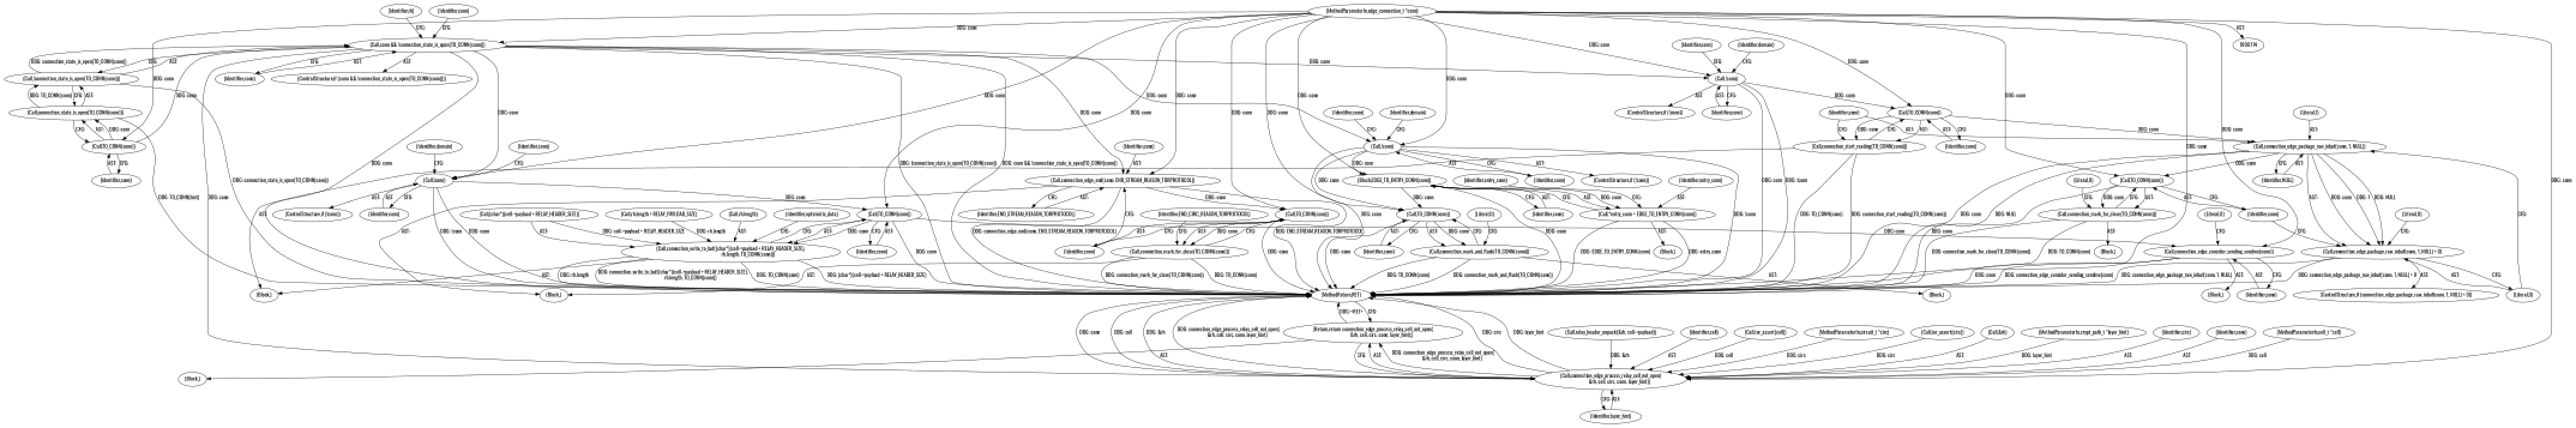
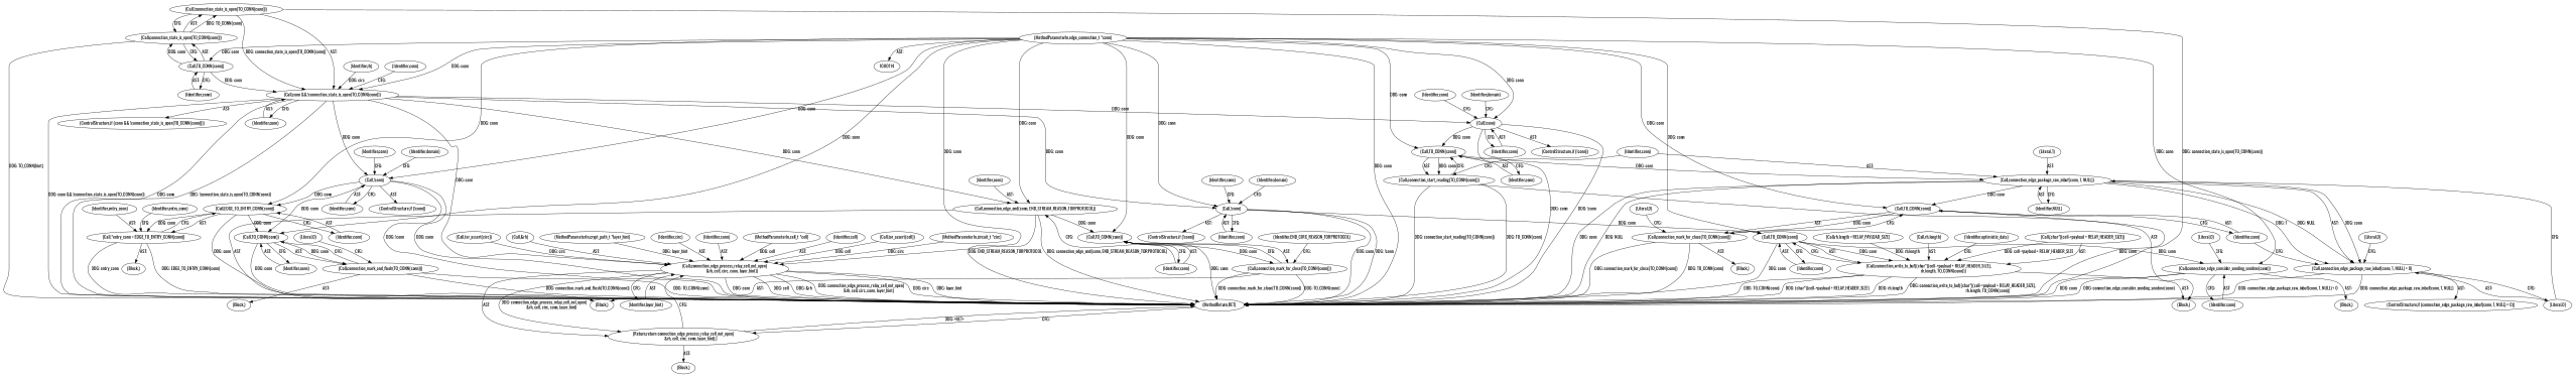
  digraph {
    fontname=Oswald
    node [fontname=Oswald]
    edge [fontname=Oswald]
    n1 [label="(Call,conn && !connection_state_is_open(TO_CONN(conn)))"]
    n2 [label="(Call,!connection_state_is_open(TO_CONN(conn)))"]
    n3 [label="(Call,connection_edge_process_relay_cell_not_open(\n               &rh, cell, circ, conn, layer_hint))"]
    n4 [label="(Call,connection_edge_end(conn, END_STREAM_REASON_TORPROTOCOL))"]
    n5 [label="(Call,!conn)"]
    n6 [label="(Call,!conn)"]
    n7 [label="(Call,!conn)"]
    n8 [label="(Identifier,conn)"]
    n9 [label="(MethodReturn,RET)"]
    n10 [label="(ControlStructure,if (conn && !connection_state_is_open(TO_CONN(conn))))"]
    n11 [label="(Call,connection_state_is_open(TO_CONN(conn)))"]
    n12 [label="(Return,return connection_edge_process_relay_cell_not_open(\n               &rh, cell, circ, conn, layer_hint);)"]
    n13 [label="(Identifier,layer_hint)"]
    n14 [label="(Call,TO_CONN(conn))"]
    n15 [label="(Block,)"]
-   n16 [label="(Identifier,END_STREAM_REASON_TORPROTOCOL)"]
    n17 [label="(Call,TO_CONN(conn))"]
    n18 [label="(ControlStructure,if (!conn))"]
    n19 [label="(Identifier,conn)"]
-   n20 [label="(Block,EDGE_TO_ENTRY_CONN(conn))"]
+   n20 [label="(Call,EDGE_TO_ENTRY_CONN(conn))"]
    n21 [label="(Call,TO_CONN(conn))"]
    n22 [label="(Identifier,conn)"]
    n23 [label="(ControlStructure,if (!conn))"]
    n24 [label="(Call,TO_CONN(conn))"]
    n25 [label="(Identifier,conn)"]
    n26 [label="(ControlStructure,if (!conn))"]
    n27 [label="(Call,TO_CONN(conn))"]
    n28 [label="(Identifier,conn)"]
    n29 [label="(MethodParameterIn,edge_connection_t *conn)"]
    n30 [label="(Call,connection_edge_consider_sending_sendme(conn))"]
    n31 [label="(Call,TO_CONN(conn))"]
    1000114
    n33 [label="(Call,connection_mark_for_close(TO_CONN(conn)))"]
    n34 [label="(Identifier,conn)"]
    n35 [label="(Call,connection_write_to_buf((char*)(cell->payload + RELAY_HEADER_SIZE),\n                              rh.length, TO_CONN(conn)))"]
    n36 [label="(Identifier,conn)"]
    n37 [label="(Block,)"]
    n38 [label="(Identifier,conn)"]
    n39 [label="(Call,*entry_conn = EDGE_TO_ENTRY_CONN(conn))"]
    n40 [label="(Identifier,conn)"]
    n41 [label="(Call,connection_mark_and_flush(TO_CONN(conn)))"]
    n42 [label="(Identifier,conn)"]
    n43 [label="(Call,connection_edge_package_raw_inbuf(conn, 1, NULL))"]
    n44 [label="(Call,connection_start_reading(TO_CONN(conn)))"]
    n45 [label="(Identifier,conn)"]
    n46 [label="(Call,connection_edge_package_raw_inbuf(conn, 1, NULL) < 0)"]
    n47 [label="(Identifier,NULL)"]
    n48 [label="(Call,connection_mark_for_close(TO_CONN(conn)))"]
    n49 [label="(Identifier,conn)"]
    n50 [label="(Block,)"]
    n51 [label="(Block,)"]
    n52 [label="(Block,)"]
    n53 [label="(Block,)"]
    n54 [label="(ControlStructure,if (connection_edge_package_raw_inbuf(conn, 1, NULL) < 0))"]
    n55 [label="(Literal,0)"]
    n56 [label="(Block,)"]
-   n57 [label="(Call,relay_header_unpack(&rh, cell->payload))"]
    n58 [label="(Identifier,rh)"]
    n59 [label="(Identifier,cell)"]
    n60 [label="(Identifier,conn)"]
    n61 [label="(Identifier,conn)"]
    n62 [label="(Identifier,conn)"]
    n63 [label="(Literal,0)"]
    n64 [label="(Identifier,conn)"]
    n65 [label="(Call,tor_assert(cell))"]
    n66 [label="(Literal,0)"]
    n67 [label="(Identifier,domain)"]
    n68 [label="(Call,(char*)(cell->payload + RELAY_HEADER_SIZE))"]
    n69 [label="(Identifier,conn)"]
    n70 [label="(Identifier,entry_conn)"]
    n71 [label="(Call,rh.length > RELAY_PAYLOAD_SIZE)"]
    n72 [label="(MethodParameterIn,circuit_t *circ)"]
    n73 [label="(Literal,1)"]
    n74 [label="(Identifier,entry_conn)"]
    n75 [label="(Identifier,END_CIRC_REASON_TORPROTOCOL)"]
    n76 [label="(Call,rh.length)"]
    n77 [label="(Call,tor_assert(circ))"]
    n78 [label="(Call,&rh)"]
    n79 [label="(MethodParameterIn,crypt_path_t *layer_hint)"]
    n80 [label="(Identifier,domain)"]
    n81 [label="(Identifier,circ)"]
    n82 [label="(Literal,0)"]
    n83 [label="(Identifier,conn)"]
    n84 [label="(MethodParameterIn,cell_t *cell)"]
    n85 [label="(Literal,0)"]
    n86 [label="(Identifier,conn)"]
    n87 [label="(Identifier,optimistic_data)"]
    n88 [label="(Identifier,domain)"]
-   n1 -> n2 [label="CFG: "]
    n1 -> n3 [label="DDG: conn"]
    n1 -> n4 [label="DDG: conn"]
    n1 -> n5 [label="DDG: conn"]
    n1 -> n6 [label="DDG: conn"]
    n1 -> n7 [label="DDG: conn"]
    n1 -> n8 [label="CFG: "]
    n1 -> n9 [label="DDG: conn"]
    n1 -> n9 [label="DDG: !connection_state_is_open(TO_CONN(conn))"]
    n1 -> n9 [label="DDG: conn && !connection_state_is_open(TO_CONN(conn))"]
    n1 -> n10 [label="AST: "]
    n2 -> n1 [label="AST: "]
    n2 -> n1 [label="DDG: connection_state_is_open(TO_CONN(conn))"]
    n2 -> n9 [label="DDG: connection_state_is_open(TO_CONN(conn))"]
    n2 -> n11 [label="CFG: "]
    n3 -> n9 [label="DDG: circ"]
    n3 -> n9 [label="DDG: layer_hint"]
    n3 -> n9 [label="DDG: conn"]
    n3 -> n9 [label="DDG: cell"]
    n3 -> n9 [label="DDG: &rh"]
    n3 -> n9 [label="DDG: connection_edge_process_relay_cell_not_open(\n               &rh, cell, circ, conn, layer_hint)"]
    n3 -> n12 [label="AST: "]
    n3 -> n12 [label="DDG: connection_edge_process_relay_cell_not_open(\n               &rh, cell, circ, conn, layer_hint)"]
    n3 -> n13 [label="CFG: "]
    n4 -> n9 [label="DDG: connection_edge_end(conn, END_STREAM_REASON_TORPROTOCOL)"]
    n4 -> n9 [label="DDG: END_STREAM_REASON_TORPROTOCOL"]
    n4 -> n14 [label="DDG: conn"]
    n4 -> n15 [label="AST: "]
-   n4 -> n16 [label="CFG: "]
    n5 -> n9 [label="DDG: conn"]
    n5 -> n9 [label="DDG: !conn"]
    n5 -> n17 [label="DDG: conn"]
    n5 -> n18 [label="AST: "]
    n5 -> n19 [label="CFG: "]
    n6 -> n9 [label="DDG: !conn"]
    n6 -> n9 [label="DDG: conn"]
    n6 -> n20 [label="DDG: conn"]
    n6 -> n21 [label="DDG: conn"]
    n6 -> n22 [label="CFG: "]
    n6 -> n23 [label="AST: "]
    n7 -> n9 [label="DDG: conn"]
    n7 -> n9 [label="DDG: !conn"]
    n7 -> n24 [label="DDG: conn"]
    n7 -> n25 [label="CFG: "]
    n7 -> n26 [label="AST: "]
    n8 -> n1 [label="AST: "]
    n9 -> n12 [label="CFG: "]
    n11 -> n2 [label="AST: "]
    n11 -> n2 [label="DDG: TO_CONN(conn)"]
    n11 -> n9 [label="DDG: TO_CONN(hint)"]
    n11 -> n27 [label="CFG: "]
    n12 -> n3 [label="CFG: "]
    n12 -> n9 [label="DDG: <RET>"]
    n12 -> n50 [label="AST: "]
    n13 -> n3 [label="AST: "]
    n14 -> n9 [label="DDG: conn"]
    n14 -> n33 [label="AST: "]
    n14 -> n33 [label="DDG: conn"]
    n14 -> n34 [label="CFG: "]
-   n16 -> n4 [label="AST: "]
    n17 -> n9 [label="DDG: conn"]
    n17 -> n30 [label="DDG: conn"]
    n17 -> n35 [label="AST: "]
    n17 -> n35 [label="DDG: conn"]
    n17 -> n36 [label="CFG: "]
    n19 -> n5 [label="AST: "]
    n20 -> n9 [label="DDG: conn"]
    n20 -> n21 [label="DDG: conn"]
    n20 -> n39 [label="AST: "]
    n20 -> n39 [label="DDG: conn"]
    n20 -> n40 [label="CFG: "]
    n21 -> n9 [label="DDG: conn"]
    n21 -> n41 [label="AST: "]
    n21 -> n41 [label="DDG: conn"]
    n21 -> n42 [label="CFG: "]
    n22 -> n6 [label="AST: "]
    n24 -> n43 [label="DDG: conn"]
    n24 -> n44 [label="AST: "]
    n24 -> n44 [label="DDG: conn"]
    n24 -> n45 [label="CFG: "]
    n25 -> n7 [label="AST: "]
    n27 -> n1 [label="DDG: conn"]
    n27 -> n11 [label="AST: "]
    n27 -> n11 [label="DDG: conn"]
    n27 -> n28 [label="CFG: "]
    n28 -> n27 [label="AST: "]
    n29 -> n1 [label="DDG: conn"]
    n29 -> n3 [label="DDG: conn"]
    n29 -> n4 [label="DDG: conn"]
    n29 -> n5 [label="DDG: conn"]
    n29 -> n6 [label="DDG: conn"]
    n29 -> n7 [label="DDG: conn"]
    n29 -> n9 [label="DDG: conn"]
    n29 -> n14 [label="DDG: conn"]
    n29 -> n17 [label="DDG: conn"]
    n29 -> n20 [label="DDG: conn"]
    n29 -> n21 [label="DDG: conn"]
    n29 -> n24 [label="DDG: conn"]
    n29 -> n27 [label="DDG: conn"]
    n29 -> n30 [label="DDG: conn"]
    n29 -> n31 [label="DDG: conn"]
    n29 -> 1000114 [label="AST: "]
    n30 -> n9 [label="DDG: conn"]
    n30 -> n9 [label="DDG: connection_edge_consider_sending_sendme(conn)"]
    n30 -> n37 [label="AST: "]
    n30 -> n38 [label="CFG: "]
    n31 -> n9 [label="DDG: conn"]
    n31 -> n48 [label="AST: "]
    n31 -> n48 [label="DDG: conn"]
    n31 -> n49 [label="CFG: "]
    n33 -> n9 [label="DDG: TO_CONN(conn)"]
    n33 -> n9 [label="DDG: connection_mark_for_close(TO_CONN(conn))"]
    n33 -> n14 [label="CFG: "]
    n33 -> n15 [label="AST: "]
    n34 -> n4 [label="CFG: "]
    n34 -> n14 [label="AST: "]
    n35 -> n9 [label="DDG: rh.length"]
    n35 -> n9 [label="DDG: connection_write_to_buf((char*)(cell->payload + RELAY_HEADER_SIZE),\n                              rh.length, TO_CONN(conn))"]
    n35 -> n9 [label="DDG: TO_CONN(conn)"]
    n35 -> n9 [label="DDG: (char*)(cell->payload + RELAY_HEADER_SIZE)"]
    n35 -> n17 [label="CFG: "]
    n35 -> n51 [label="AST: "]
    n36 -> n17 [label="AST: "]
    n38 -> n30 [label="AST: "]
    n39 -> n9 [label="DDG: EDGE_TO_ENTRY_CONN(conn)"]
    n39 -> n9 [label="DDG: entry_conn"]
    n39 -> n20 [label="CFG: "]
    n39 -> n52 [label="AST: "]
    n40 -> n20 [label="AST: "]
    n41 -> n9 [label="DDG: TO_CONN(conn)"]
    n41 -> n9 [label="DDG: connection_mark_and_flush(TO_CONN(conn))"]
    n41 -> n21 [label="CFG: "]
    n41 -> n53 [label="AST: "]
    n42 -> n21 [label="AST: "]
    n43 -> n9 [label="DDG: NULL"]
    n43 -> n9 [label="DDG: conn"]
    n43 -> n31 [label="DDG: conn"]
    n43 -> n46 [label="AST: "]
    n43 -> n46 [label="DDG: conn"]
    n43 -> n46 [label="DDG: 1"]
    n43 -> n46 [label="DDG: NULL"]
    n43 -> n47 [label="CFG: "]
    n44 -> n9 [label="DDG: connection_start_reading(TO_CONN(conn))"]
    n44 -> n9 [label="DDG: TO_CONN(conn)"]
    n44 -> n24 [label="CFG: "]
    n44 -> n51 [label="AST: "]
    n45 -> n24 [label="AST: "]
    n46 -> n9 [label="DDG: connection_edge_package_raw_inbuf(conn, 1, NULL) < 0"]
    n46 -> n9 [label="DDG: connection_edge_package_raw_inbuf(conn, 1, NULL)"]
    n46 -> n54 [label="AST: "]
    n46 -> n55 [label="CFG: "]
    n47 -> n43 [label="AST: "]
    n48 -> n9 [label="DDG: TO_CONN(conn)"]
    n48 -> n9 [label="DDG: connection_mark_for_close(TO_CONN(conn))"]
    n48 -> n31 [label="CFG: "]
    n48 -> n56 [label="AST: "]
    n49 -> n31 [label="AST: "]
    n49 -> n46 [label="CFG: "]
    n55 -> n43 [label="CFG: "]
    n55 -> n46 [label="AST: "]
-   n57 -> n3 [label="DDG: &rh"]
-   n58 -> n1 [label="CFG: "]
+   n58 -> n1 [label="DDG: circ"]
    n59 -> n3 [label="AST: "]
    n60 -> n6 [label="CFG: "]
    n61 -> n4 [label="AST: "]
    n62 -> n43 [label="AST: "]
    n62 -> n44 [label="CFG: "]
    n63 -> n48 [label="CFG: "]
    n64 -> n7 [label="CFG: "]
    n65 -> n3 [label="DDG: cell"]
    n66 -> n30 [label="CFG: "]
    n67 -> n6 [label="CFG: "]
    n68 -> n35 [label="AST: "]
    n68 -> n35 [label="DDG: cell->payload + RELAY_HEADER_SIZE"]
    n69 -> n5 [label="CFG: "]
    n70 -> n39 [label="CFG: "]
    n71 -> n35 [label="DDG: rh.length"]
    n72 -> n3 [label="DDG: circ"]
    n73 -> n43 [label="AST: "]
    n74 -> n39 [label="AST: "]
    n75 -> n33 [label="CFG: "]
    n76 -> n35 [label="AST: "]
    n77 -> n3 [label="DDG: circ"]
    n78 -> n3 [label="AST: "]
    n79 -> n3 [label="DDG: layer_hint"]
    n80 -> n7 [label="CFG: "]
    n81 -> n3 [label="AST: "]
    n82 -> n41 [label="CFG: "]
    n83 -> n3 [label="AST: "]
    n84 -> n3 [label="DDG: cell"]
    n85 -> n46 [label="CFG: "]
    n86 -> n1 [label="CFG: "]
    n87 -> n35 [label="CFG: "]
    n88 -> n5 [label="CFG: "]
  }
